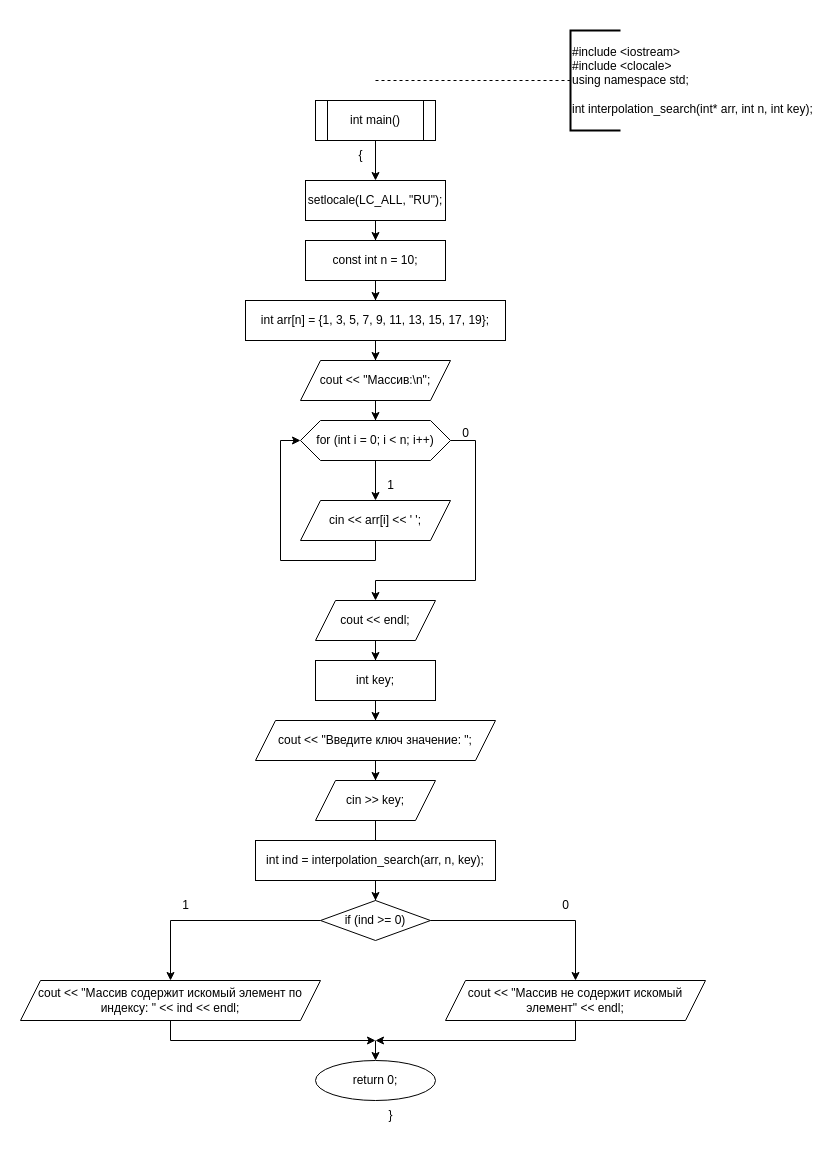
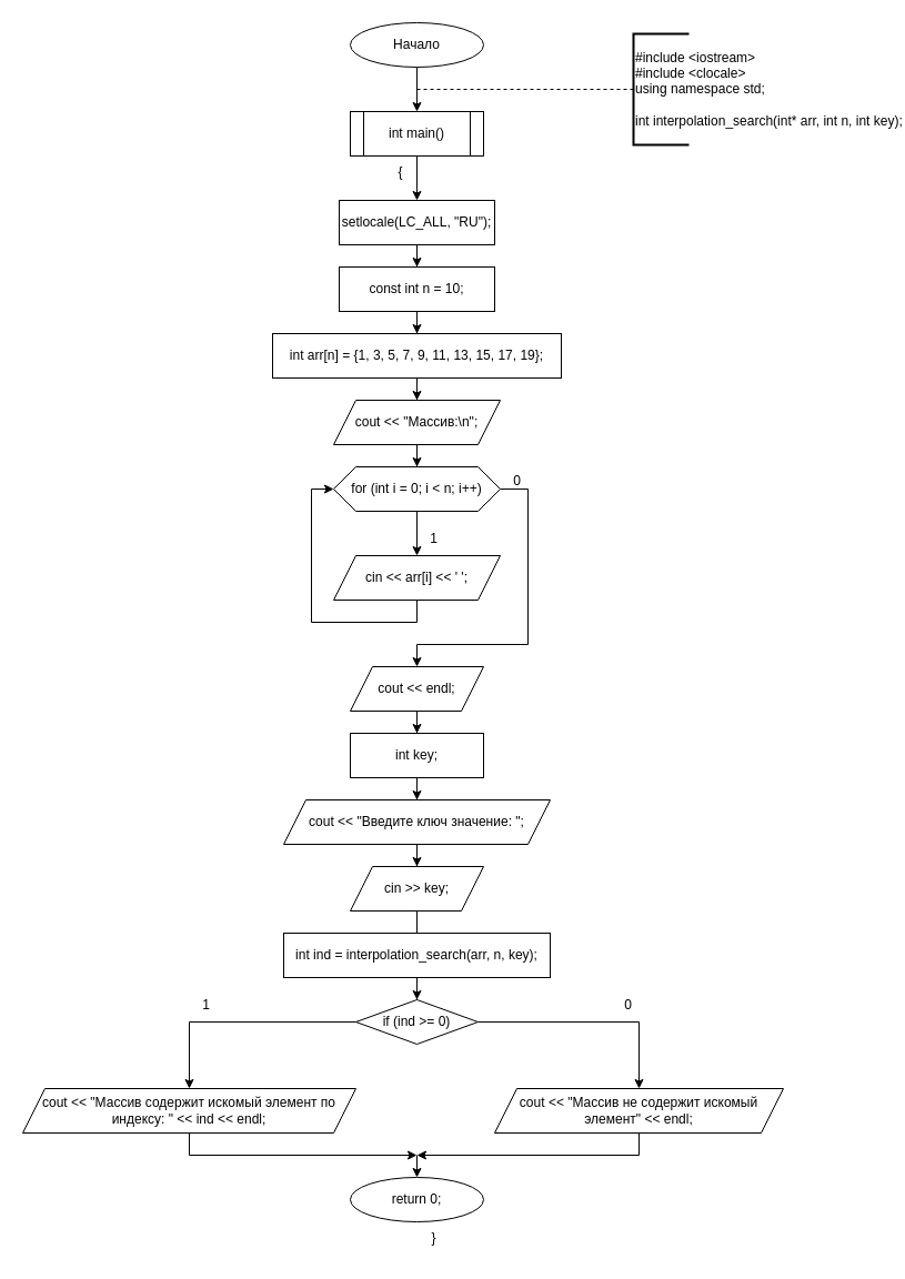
  <mxCell id="0" />
  <mxCell id="1" parent="0" />
+ <mxCell id="2" value="" style="edgeStyle=orthogonalEdgeStyle;rounded=0;orthogonalLoop=1;jettySize=auto;html=1;" edge="1" parent="1" source="3" target="5"><mxGeometry relative="1" as="geometry" /></mxCell>
+ <mxCell id="3" value="Начало" style="ellipse;whiteSpace=wrap;html=1;" vertex="1" parent="1"><mxGeometry x="315" y="20" width="120" height="40" as="geometry" /></mxCell>
  <mxCell id="4" value="" style="edgeStyle=orthogonalEdgeStyle;rounded=0;orthogonalLoop=1;jettySize=auto;html=1;" edge="1" parent="1" source="5" target="9"><mxGeometry relative="1" as="geometry" /></mxCell>
  <mxCell id="5" value="int main()" style="shape=process;whiteSpace=wrap;html=1;backgroundOutline=1;" vertex="1" parent="1"><mxGeometry x="315" y="100" width="120" height="40" as="geometry" /></mxCell>
  <mxCell id="6" value="" style="endArrow=none;dashed=1;html=1;rounded=0;" edge="1" parent="1" target="7"><mxGeometry width="50" height="50" relative="1" as="geometry"><mxPoint x="375" y="80" as="sourcePoint" /><mxPoint x="535" y="80" as="targetPoint" /></mxGeometry></mxCell>
  <mxCell id="7" value="&lt;div&gt;#include &amp;lt;iostream&amp;gt;&lt;/div&gt;&lt;div&gt;#include &amp;lt;clocale&amp;gt;&lt;/div&gt;&lt;div&gt;using namespace std;&lt;/div&gt;&lt;div&gt;&lt;br&gt;&lt;/div&gt;&lt;div&gt;int interpolation_search(int* arr, int n, int key);&lt;/div&gt;" style="strokeWidth=2;html=1;shape=mxgraph.flowchart.annotation_1;align=left;pointerEvents=1;" vertex="1" parent="1"><mxGeometry x="570" y="30" width="50" height="100" as="geometry" /></mxCell>
  <mxCell id="8" value="" style="edgeStyle=orthogonalEdgeStyle;rounded=0;orthogonalLoop=1;jettySize=auto;html=1;" edge="1" parent="1" source="9" target="12"><mxGeometry relative="1" as="geometry" /></mxCell>
  <mxCell id="9" value="setlocale(LC_ALL, &quot;RU&quot;);" style="whiteSpace=wrap;html=1;" vertex="1" parent="1"><mxGeometry x="305" y="180" width="140" height="40" as="geometry" /></mxCell>
  <mxCell id="10" value="{" style="text;html=1;align=center;verticalAlign=middle;resizable=0;points=[];autosize=1;strokeColor=none;fillColor=none;" vertex="1" parent="1"><mxGeometry x="345" y="140" width="30" height="30" as="geometry" /></mxCell>
  <mxCell id="11" value="" style="edgeStyle=orthogonalEdgeStyle;rounded=0;orthogonalLoop=1;jettySize=auto;html=1;" edge="1" parent="1" source="12" target="14"><mxGeometry relative="1" as="geometry" /></mxCell>
  <mxCell id="12" value="const int n = 10;" style="whiteSpace=wrap;html=1;" vertex="1" parent="1"><mxGeometry x="305" y="240" width="140" height="40" as="geometry" /></mxCell>
  <mxCell id="13" value="" style="edgeStyle=orthogonalEdgeStyle;rounded=0;orthogonalLoop=1;jettySize=auto;html=1;" edge="1" parent="1" source="14" target="16"><mxGeometry relative="1" as="geometry" /></mxCell>
  <mxCell id="14" value="int arr[n] = {1, 3, 5, 7, 9, 11, 13, 15, 17, 19};" style="whiteSpace=wrap;html=1;" vertex="1" parent="1"><mxGeometry x="245" y="300" width="260" height="40" as="geometry" /></mxCell>
  <mxCell id="15" value="" style="edgeStyle=orthogonalEdgeStyle;rounded=0;orthogonalLoop=1;jettySize=auto;html=1;" edge="1" parent="1" source="16" target="19"><mxGeometry relative="1" as="geometry" /></mxCell>
  <mxCell id="16" value="cout &amp;lt;&amp;lt; &quot;Массив:\n&quot;;" style="shape=parallelogram;perimeter=parallelogramPerimeter;whiteSpace=wrap;html=1;fixedSize=1;" vertex="1" parent="1"><mxGeometry x="300" y="360" width="150" height="40" as="geometry" /></mxCell>
  <mxCell id="17" value="" style="edgeStyle=orthogonalEdgeStyle;rounded=0;orthogonalLoop=1;jettySize=auto;html=1;" edge="1" parent="1" source="19" target="21"><mxGeometry relative="1" as="geometry" /></mxCell>
  <mxCell id="18" style="edgeStyle=orthogonalEdgeStyle;rounded=0;orthogonalLoop=1;jettySize=auto;html=1;entryX=0.5;entryY=0;entryDx=0;entryDy=0;" edge="1" parent="1" source="19" target="25"><mxGeometry relative="1" as="geometry"><mxPoint x="375" y="600" as="targetPoint" /><Array as="points"><mxPoint x="475" y="440" /><mxPoint x="475" y="580" /><mxPoint x="375" y="580" /></Array></mxGeometry></mxCell>
  <mxCell id="19" value="for (int i = 0; i &amp;lt; n; i++)" style="shape=hexagon;perimeter=hexagonPerimeter2;whiteSpace=wrap;html=1;fixedSize=1;" vertex="1" parent="1"><mxGeometry x="300" y="420" width="150" height="40" as="geometry" /></mxCell>
  <mxCell id="20" style="edgeStyle=orthogonalEdgeStyle;rounded=0;orthogonalLoop=1;jettySize=auto;html=1;entryX=0;entryY=0.5;entryDx=0;entryDy=0;" edge="1" parent="1" source="21" target="19"><mxGeometry relative="1" as="geometry"><Array as="points"><mxPoint x="375" y="560" /><mxPoint x="280" y="560" /><mxPoint x="280" y="440" /></Array></mxGeometry></mxCell>
  <mxCell id="21" value="cin &amp;lt;&amp;lt; arr[i] &amp;lt;&amp;lt; ' ';" style="shape=parallelogram;perimeter=parallelogramPerimeter;whiteSpace=wrap;html=1;fixedSize=1;" vertex="1" parent="1"><mxGeometry x="300" y="500" width="150" height="40" as="geometry" /></mxCell>
  <mxCell id="22" value="1" style="text;html=1;align=center;verticalAlign=middle;resizable=0;points=[];autosize=1;strokeColor=none;fillColor=none;" vertex="1" parent="1"><mxGeometry x="375" y="470" width="30" height="30" as="geometry" /></mxCell>
  <mxCell id="23" value="0" style="text;html=1;align=center;verticalAlign=middle;resizable=0;points=[];autosize=1;strokeColor=none;fillColor=none;" vertex="1" parent="1"><mxGeometry x="450" y="418" width="30" height="30" as="geometry" /></mxCell>
  <mxCell id="24" value="" style="edgeStyle=orthogonalEdgeStyle;rounded=0;orthogonalLoop=1;jettySize=auto;html=1;" edge="1" parent="1" source="25" target="27"><mxGeometry relative="1" as="geometry" /></mxCell>
  <mxCell id="25" value="cout &amp;lt;&amp;lt; endl;" style="shape=parallelogram;perimeter=parallelogramPerimeter;whiteSpace=wrap;html=1;fixedSize=1;" vertex="1" parent="1"><mxGeometry x="315" y="600" width="120" height="40" as="geometry" /></mxCell>
  <mxCell id="26" value="" style="edgeStyle=orthogonalEdgeStyle;rounded=0;orthogonalLoop=1;jettySize=auto;html=1;" edge="1" parent="1" source="27" target="29"><mxGeometry relative="1" as="geometry" /></mxCell>
  <mxCell id="27" value="int key;" style="whiteSpace=wrap;html=1;" vertex="1" parent="1"><mxGeometry x="315" y="660" width="120" height="40" as="geometry" /></mxCell>
  <mxCell id="28" value="" style="edgeStyle=orthogonalEdgeStyle;rounded=0;orthogonalLoop=1;jettySize=auto;html=1;" edge="1" parent="1" source="29" target="31"><mxGeometry relative="1" as="geometry" /></mxCell>
  <mxCell id="29" value="cout &amp;lt;&amp;lt; &quot;Введите ключ значение: &quot;;" style="shape=parallelogram;perimeter=parallelogramPerimeter;whiteSpace=wrap;html=1;fixedSize=1;" vertex="1" parent="1"><mxGeometry x="255" y="720" width="240" height="40" as="geometry" /></mxCell>
  <mxCell id="30" value="" style="edgeStyle=orthogonalEdgeStyle;rounded=0;orthogonalLoop=1;jettySize=auto;html=1;endArrow=none;" edge="1" parent="1" source="31" target="33"><mxGeometry relative="1" as="geometry" /></mxCell>
  <mxCell id="31" value="cin &amp;gt;&amp;gt; key;" style="shape=parallelogram;perimeter=parallelogramPerimeter;whiteSpace=wrap;html=1;fixedSize=1;" vertex="1" parent="1"><mxGeometry x="315" y="780" width="120" height="40" as="geometry" /></mxCell>
  <mxCell id="32" value="" style="edgeStyle=orthogonalEdgeStyle;rounded=0;orthogonalLoop=1;jettySize=auto;html=1;" edge="1" parent="1" source="33" target="36"><mxGeometry relative="1" as="geometry" /></mxCell>
  <mxCell id="33" value="int ind = interpolation_search(arr, n, key);" style="whiteSpace=wrap;html=1;" vertex="1" parent="1"><mxGeometry x="255" y="840" width="240" height="40" as="geometry" /></mxCell>
  <mxCell id="34" value="" style="edgeStyle=orthogonalEdgeStyle;rounded=0;orthogonalLoop=1;jettySize=auto;html=1;exitX=0;exitY=0.5;exitDx=0;exitDy=0;" edge="1" parent="1" source="36" target="38"><mxGeometry relative="1" as="geometry" /></mxCell>
  <mxCell id="35" style="edgeStyle=orthogonalEdgeStyle;rounded=0;orthogonalLoop=1;jettySize=auto;html=1;" edge="1" parent="1" source="36" target="41"><mxGeometry relative="1" as="geometry"><mxPoint x="535" y="980" as="targetPoint" /></mxGeometry></mxCell>
  <mxCell id="36" value="if (ind &amp;gt;= 0)" style="rhombus;whiteSpace=wrap;html=1;" vertex="1" parent="1"><mxGeometry x="320" y="900" width="110" height="40" as="geometry" /></mxCell>
  <mxCell id="37" style="edgeStyle=orthogonalEdgeStyle;rounded=0;orthogonalLoop=1;jettySize=auto;html=1;exitX=0.5;exitY=1;exitDx=0;exitDy=0;" edge="1" parent="1" source="38"><mxGeometry relative="1" as="geometry"><mxPoint x="375" y="1040" as="targetPoint" /><Array as="points"><mxPoint x="170" y="1040" /></Array></mxGeometry></mxCell>
  <mxCell id="38" value="cout &amp;lt;&amp;lt; &quot;Массив содержит искомый элемент по индексу: &quot; &amp;lt;&amp;lt; ind &amp;lt;&amp;lt; endl;" style="shape=parallelogram;perimeter=parallelogramPerimeter;whiteSpace=wrap;html=1;fixedSize=1;" vertex="1" parent="1"><mxGeometry x="20" y="980" width="300" height="40" as="geometry" /></mxCell>
  <mxCell id="39" value="1" style="text;html=1;align=center;verticalAlign=middle;resizable=0;points=[];autosize=1;strokeColor=none;fillColor=none;" vertex="1" parent="1"><mxGeometry x="170" y="890" width="30" height="30" as="geometry" /></mxCell>
  <mxCell id="40" style="edgeStyle=orthogonalEdgeStyle;rounded=0;orthogonalLoop=1;jettySize=auto;html=1;exitX=0.5;exitY=1;exitDx=0;exitDy=0;" edge="1" parent="1" source="41"><mxGeometry relative="1" as="geometry"><mxPoint x="375" y="1040" as="targetPoint" /><Array as="points"><mxPoint x="575" y="1040" /></Array></mxGeometry></mxCell>
  <mxCell id="41" value="cout &amp;lt;&amp;lt; &quot;Массив не содержит искомый элемент&quot; &amp;lt;&amp;lt; endl;" style="shape=parallelogram;perimeter=parallelogramPerimeter;whiteSpace=wrap;html=1;fixedSize=1;" vertex="1" parent="1"><mxGeometry x="445" y="980" width="260" height="40" as="geometry" /></mxCell>
  <mxCell id="42" value="0" style="text;html=1;align=center;verticalAlign=middle;resizable=0;points=[];autosize=1;strokeColor=none;fillColor=none;" vertex="1" parent="1"><mxGeometry x="550" y="890" width="30" height="30" as="geometry" /></mxCell>
  <mxCell id="43" value="" style="endArrow=classic;html=1;rounded=0;entryX=0.5;entryY=0;entryDx=0;entryDy=0;" edge="1" parent="1" target="44"><mxGeometry width="50" height="50" relative="1" as="geometry"><mxPoint x="375" y="1040" as="sourcePoint" /><mxPoint x="375" y="1060" as="targetPoint" /></mxGeometry></mxCell>
  <mxCell id="44" value="return 0;" style="ellipse;whiteSpace=wrap;html=1;" vertex="1" parent="1"><mxGeometry x="315" y="1060" width="120" height="40" as="geometry" /></mxCell>
  <mxCell id="45" value="}" style="text;html=1;align=center;verticalAlign=middle;resizable=0;points=[];autosize=1;strokeColor=none;fillColor=none;" vertex="1" parent="1"><mxGeometry x="375" y="1100" width="30" height="30" as="geometry" /></mxCell>
